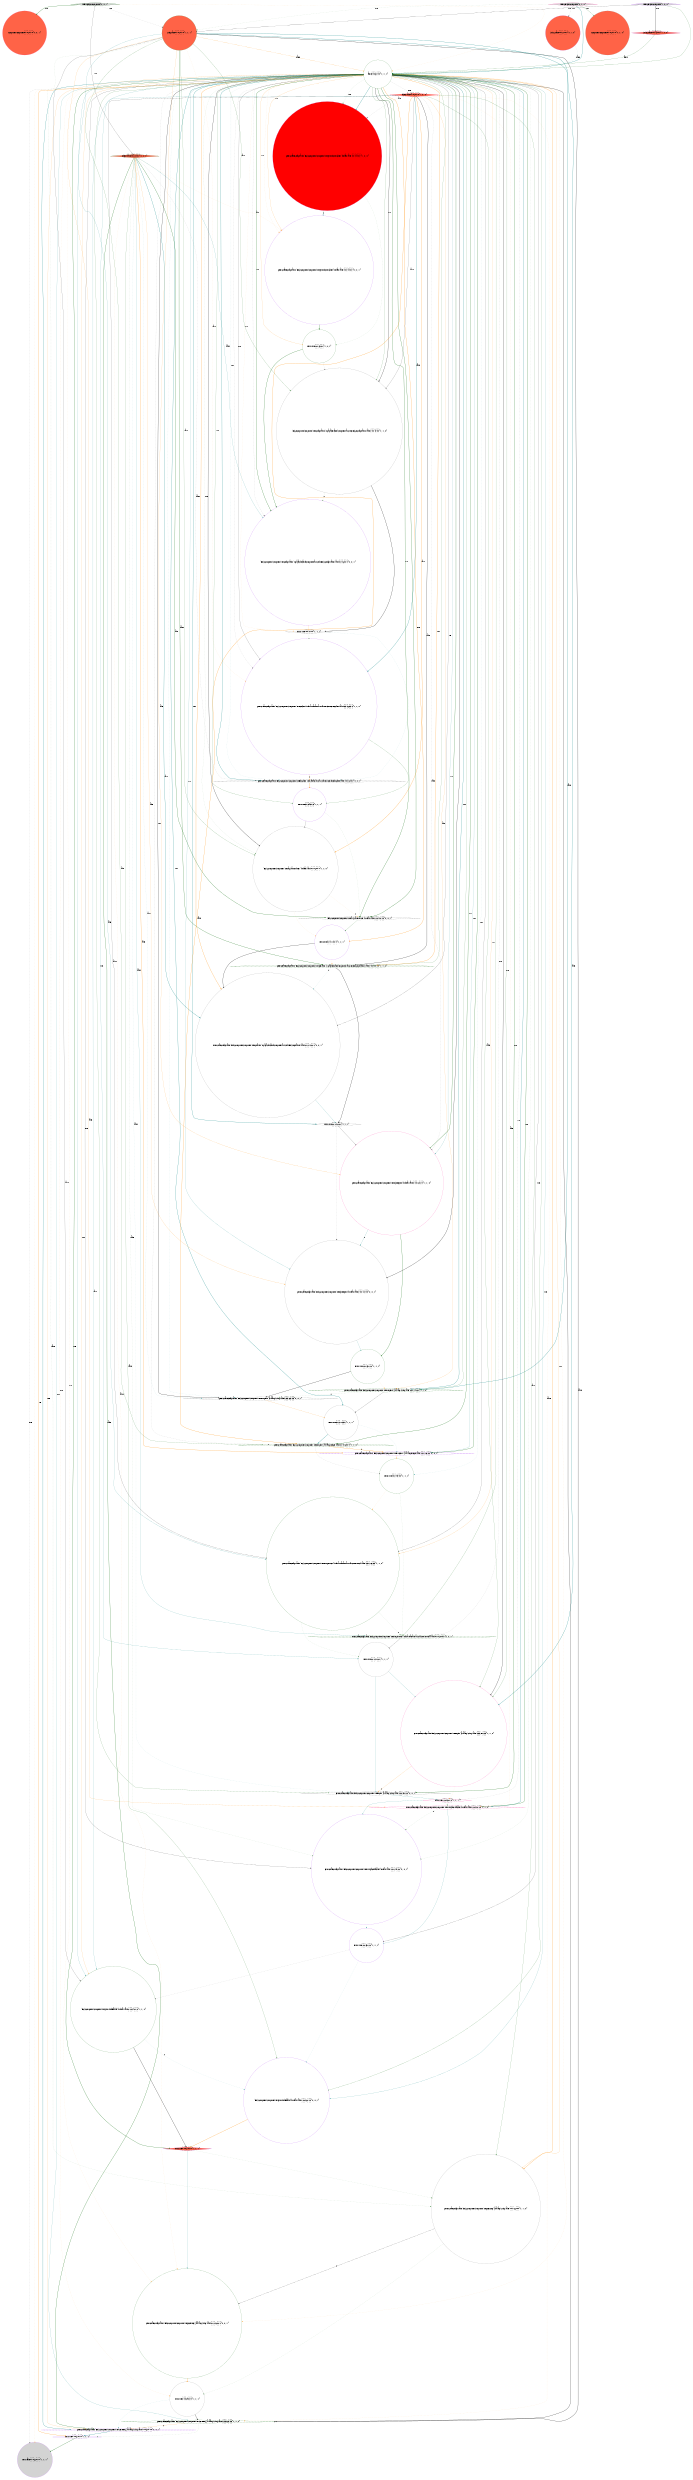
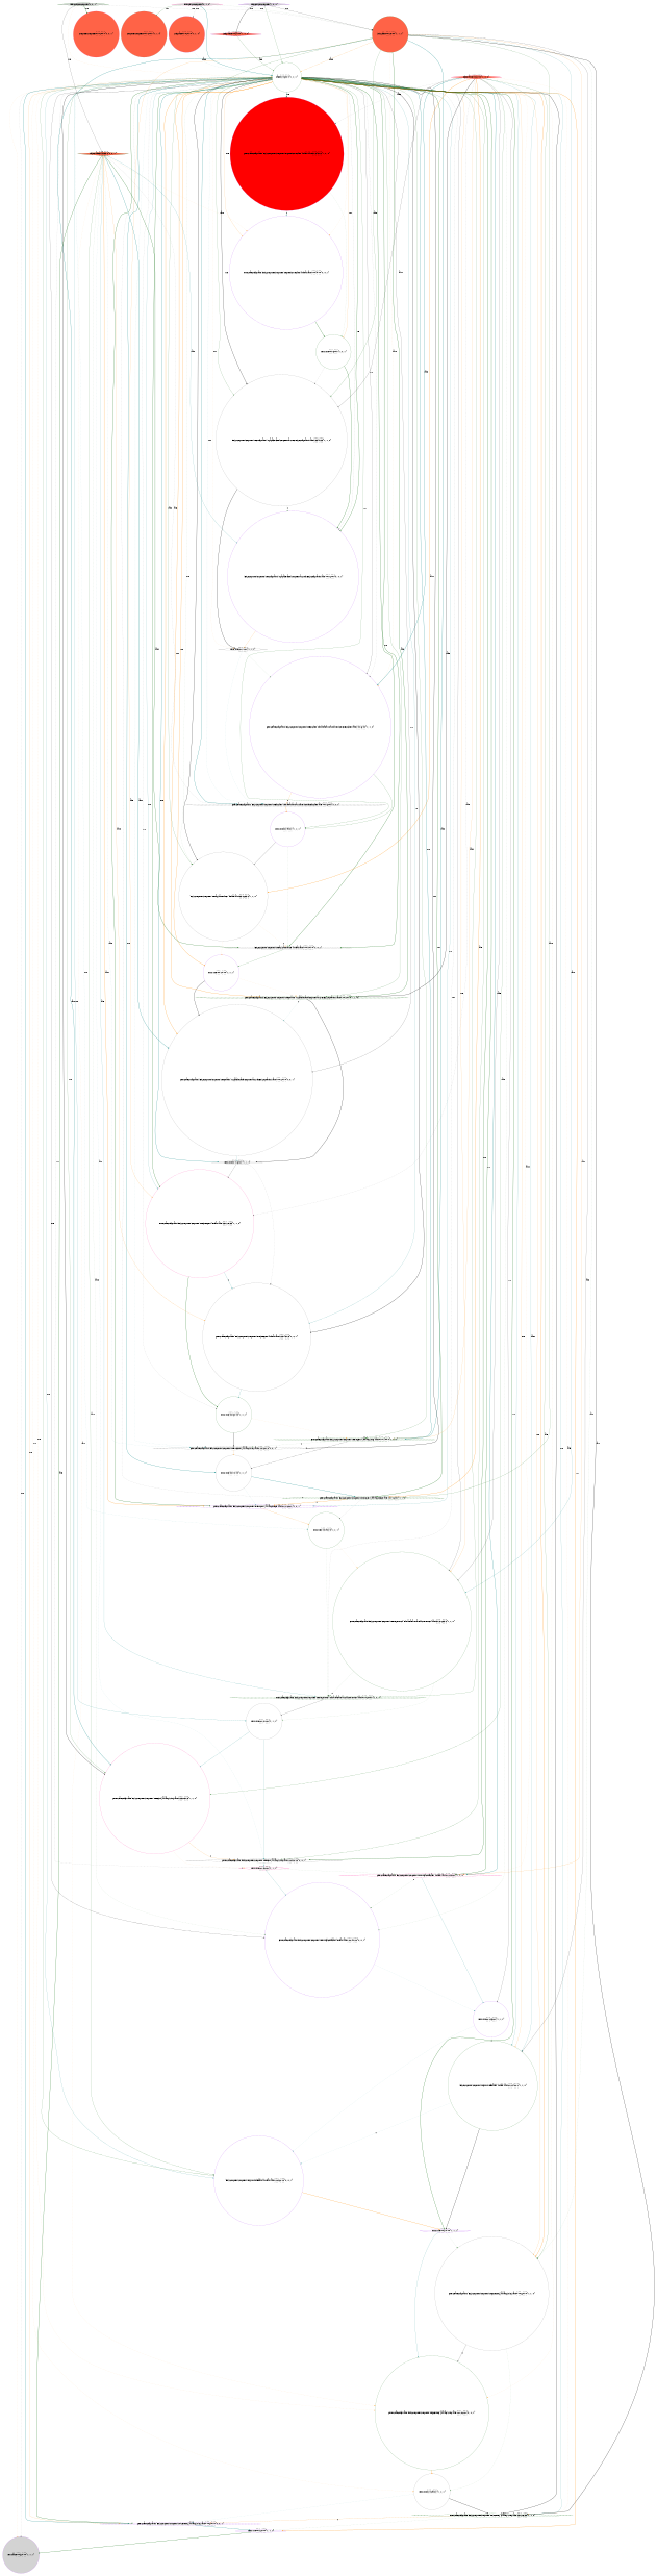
  digraph {
    node [color=purple fillcolor=white shape=circle style=filled]
    edge [arrowhead=normal color=darkgreen style=solid]
    n1 [label="((EKS2Component)component).setConfiguration((org.apache.camel.component.aws2.eks.EKS2Configuration)value)@@@6@@@['0', '0', '1']"]
    n2 [color=gray40 label="return true@@@7@@@['1', '1', '1']" shape=diamond]
    n3 [color=gray40 label="getOrCreateConfiguration((EKS2Component)component).setEksClient((software.amazon.awssdk.services.eks.EksClient)value)@@@8@@@['0', '0', '1']" shape=diamond]
    n4 [label="getOrCreateConfiguration((ECS2Component)component).setEcsClient((software.amazon.awssdk.services.ecs.EcsClient)value)@@@6@@@['1', '1', '0']"]
    n5 [label="return true@@@11@@@['1', '1', '1']"]
    n6 [color=darkgreen label="getOrCreateConfiguration((ECS2Component)component).setOperation((org.apache.camel.component.aws2.ecs.ECS2Operations)value)@@@10@@@['1', '1', '0']" shape=diamond]
    n7 [color=gray40 label="getOrCreateConfiguration((EKS2Component)component).setOperation((org.apache.camel.component.aws2.eks.EKS2Operations)value)@@@12@@@['0', '0', '1']"]
    n8 [color=gray40 label="return true@@@13@@@['1', '1', '1']" shape=diamond]
    n9 [color=darkgreen label="getOrCreateConfiguration((ECS2Component)component).setProxyProtocol((software.amazon.awssdk.core.Protocol)value)@@@18@@@['1', '1', '0']"]
    n10 [color=gray40 label="return true@@@21@@@['1', '1', '1']"]
    n11 [color=darkgreen label="getOrCreateConfiguration((EKS2Component)component).setProxyProtocol((software.amazon.awssdk.core.Protocol)value)@@@20@@@['0', '0', '1']" shape=diamond]
    n12 [color=gray40 label="getOrCreateConfiguration((EKS2Component)component).setRegion((java.lang.String)value)@@@22@@@['0', '0', '1']" shape=diamond]
    n13 [color=deeppink label="getOrCreateConfiguration((ECS2Component)component).setRegion((java.lang.String)value)@@@20@@@['1', '1', '0']"]
    n14 [fillcolor=lightgray label="return false@@@32@@@['1', '1', '1']"]
    n15 [color=deeppink label="getOrCreateConfiguration((ECS2Component)component).setTrustAllCertificates((boolean)value)@@@22@@@['1', '1', '0']" shape=diamond]
    n16 [label="return true@@@25@@@['1', '1', '1']"]
    n17 [label="getOrCreateConfiguration((EKS2Component)component).setTrustAllCertificates((boolean)value)@@@24@@@['0', '0', '1']"]
    n18 [label="((EKS2Component)component).setAutowiredEnabled((boolean)value)@@@26@@@['0', '0', '1']"]
    n19 [color=darkgreen label="((ECS2Component)component).setAutowiredEnabled((boolean)value)@@@24@@@['1', '1', '0']"]
    n20 [color=deeppink fillcolor=lightgray label="setPropertyOnComponent['0', '1', '0']" shape=diamond]
    n21 [color=darkgreen fillcolor=tomato label="String name@@@2@@@['1', '1', '1']"]
    n22 [color=darkgreen label="name@@@3@@@['1', '1', '1']"]
    n23 [color=gray40 fillcolor=tomato label="Component component@@@2@@@['0', '1', '0']"]
    n24 [fillcolor=tomato label="String name@@@2@@@['0', '1', '0']"]
    n25 [color=darkgreen label="getOrCreateConfiguration((ECS2Component)component).setProxyHost((java.lang.String)value)@@@14@@@['1', '1', '0']" shape=diamond]
    n26 [color=darkgreen label="getOrCreateConfiguration((ECS2Component)component).setProxyPort((java.lang.Integer)value)@@@16@@@['1', '1', '0']" shape=diamond]
    n27 [color=gray40 label="((ECS2Component)component).setConfiguration((org.apache.camel.component.aws2.ecs.ECS2Configuration)value)@@@4@@@['1', '1', '0']"]
    n28 [color=deeppink label="getOrCreateConfiguration((ECS2Component)component).setPojoRequest((boolean)value)@@@12@@@['1', '1', '0']"]
    n29 [color=gray40 label="getOrCreateConfiguration((ECS2Component)component).setAccessKey((java.lang.String)value)@@@26@@@['1', '1', '0']"]
    n30 [color=darkgreen label="getOrCreateConfiguration((ECS2Component)component).setSecretKey((java.lang.String)value)@@@28@@@['1', '1', '0']" shape=diamond]
    n31 [color=gray40 label="((ECS2Component)component).setLazyStartProducer((boolean)value)@@@8@@@['1', '1', '0']"]
    n32 [label="getOrCreateConfiguration((EKS2Component)component).setAutoDiscoverClient((boolean)value)@@@4@@@['0', '0', '1']"]
    n33 [color=darkgreen label="return true@@@5@@@['1', '0', '1']"]
    n34 [color=deeppink label="return true@@@23@@@['1', '1', '1']" shape=diamond]
    n35 [color=darkgreen label="return true@@@15@@@['1', '1', '1']"]
    n36 [color=gray40 label="getOrCreateConfiguration((EKS2Component)component).setProxyHost((java.lang.String)value)@@@16@@@['0', '0', '1']" shape=diamond]
    n37 [label="return true@@@9@@@['1', '1', '1']"]
    n38 [color=gray40 label="return true@@@17@@@['1', '1', '1']"]
    n39 [label="getOrCreateConfiguration((EKS2Component)component).setProxyPort((java.lang.Integer)value)@@@18@@@['0', '0', '1']" shape=diamond]
    n40 [color=gray40 label="getOrCreateConfiguration((EKS2Component)component).setPojoRequest((boolean)value)@@@14@@@['0', '0', '1']"]
    n41 [fillcolor=red label="getOrCreateConfiguration((ECS2Component)component).setAutoDiscoverClient((boolean)value)@@@4@@@['1', '0', '0']"]
    n42 [color=gray40 label="((EKS2Component)component).setLazyStartProducer((boolean)value)@@@10@@@['0', '0', '1']" shape=diamond]
    n43 [color=darkgreen label="return true@@@19@@@['1', '1', '1']"]
    n44 [label="return true@@@31@@@['1', '1', '1']" shape=diamond]
-   n45 [fillcolor=tomato label="return true@@@27@@@['1', '1', '1']" shape=diamond]
+   n45 [label="return true@@@27@@@['1', '1', '1']" shape=diamond]
    n46 [color=darkgreen label="getOrCreateConfiguration((EKS2Component)component).setAccessKey((java.lang.String)value)@@@28@@@['0', '0', '1']"]
    n47 [label="getOrCreateConfiguration((EKS2Component)component).setSecretKey((java.lang.String)value)@@@30@@@['0', '0', '1']" shape=diamond]
    n48 [color=gray40 label="return true@@@29@@@['1', '1', '1']"]
    n49 [fillcolor=tomato label="String name@@@2@@@['1', '0', '0']" shape=diamond]
    n50 [color=darkgreen fillcolor=tomato label="Object value@@@2@@@['0', '0', '1']" shape=diamond]
    n51 [color=darkgreen fillcolor=lightgray label="setPropertyOnComponent['0', '0', '1']" shape=diamond]
    n52 [color=deeppink fillcolor=tomato label="Component component@@@2@@@['0', '0', '1']"]
    n53 [fillcolor=lightgray label="setPropertyOnComponent['1', '0', '0']" shape=diamond]
    n54 [color=deeppink fillcolor=tomato label="Object value@@@2@@@['1', '0', '0']" shape=diamond]
    n1 -> n2 [arrowhead=tee color=darkorange]
    n2 -> n3 [arrowhead=tee color=teal style=dotted]
    n2 -> n4 [arrowhead=tee style=dotted]
    n3 -> n37 [arrowhead=tee color=darkorange style=bold]
    n4 -> n3 [arrowhead=tee color=darkorange label=0]
    n4 -> n37 [arrowhead=tee]
    n5 -> n6 [color=darkorange style=dotted]
    n5 -> n7 [arrowhead=tee color=black style=bold]
    n6 -> n7 [arrowhead=tee color=teal label=0 style=dotted]
    n6 -> n8 [color=black style=bold]
    n7 -> n8 [arrowhead=tee color=teal]
    n8 -> n28 [arrowhead=tee color=black]
    n8 -> n40 [color=black style=dotted]
    n9 -> n10 [arrowhead=tee style=dotted]
    n9 -> n11 [label=0 style=dotted]
    n10 -> n12 [arrowhead=tee color=teal]
    n10 -> n13 [arrowhead=tee color=teal]
    n11 -> n10 [arrowhead=tee color=black]
    n12 -> n34 [color=teal]
    n13 -> n12 [color=darkorange label=0]
    n13 -> n34 [color=darkorange style=dotted]
    n15 -> n16 [arrowhead=tee color=teal]
    n15 -> n17 [label=0 style=dotted]
    n16 -> n18 [arrowhead=tee color=teal style=dotted]
    n16 -> n19 [arrowhead=tee color=black style=dotted]
    n17 -> n16 [color=teal style=dotted]
    n18 -> n45 [color=darkorange style=bold]
    n19 -> n18 [color=teal label=0 style=dotted]
    n19 -> n45 [color=black style=bold]
    n20 -> n21 [label=true style=dotted]
    n20 -> n22 [color=teal style=bold]
    n20 -> n23 [arrowhead=tee label=true]
    n20 -> n24 [color=black label=true style=dotted]
    n21 -> n4 [arrowhead=tee color=darkorange label=value style=dotted]
    n21 -> n6 [label=value style=bold]
    n21 -> n9 [color=teal label=value]
    n21 -> n13 [arrowhead=tee color=teal label=value style=bold]
    n21 -> n15 [arrowhead=tee color=darkorange label=value]
    n21 -> n19 [color=black label=value]
    n21 -> n22 [color=darkorange label=name]
    n21 -> n25 [color=teal label=value style=bold]
    n21 -> n26 [arrowhead=tee label=value]
    n21 -> n27 [label=value]
    n21 -> n28 [arrowhead=tee color=darkorange label=value]
    n21 -> n29 [label=value style=dotted]
    n21 -> n30 [arrowhead=tee color=black label=value style=bold]
    n21 -> n31 [label=value]
    n22 -> n1 [color=black style=dotted]
    n22 -> n1 [arrowhead=tee label=true style=bold]
    n22 -> n2 [arrowhead=tee color=darkorange label=true style=dotted]
    n22 -> n3 [color=teal style=bold]
    n22 -> n3 [color=teal label=true style=dotted]
    n22 -> n4 [arrowhead=tee color=black label=true]
    n22 -> n4 [arrowhead=tee color=black style=dotted]
    n22 -> n5 [arrowhead=tee color=darkorange label=true style=bold]
    n22 -> n6 [arrowhead=tee color=darkorange label=true style=bold]
    n22 -> n6
    n22 -> n7 [color=darkorange style=bold]
    n22 -> n7 [arrowhead=tee color=black label=true]
    n22 -> n8 [color=teal label=true style=bold]
    n22 -> n9 [color=darkorange label=true]
    n22 -> n9 [arrowhead=tee color=black]
    n22 -> n10 [color=teal label=true]
    n22 -> n11 [arrowhead=tee]
    n22 -> n11 [color=black label=true style=dotted]
    n22 -> n12 [arrowhead=tee]
    n22 -> n12 [label=true style=bold]
    n22 -> n13 [label=true]
    n22 -> n13 [arrowhead=tee color=black style=bold]
    n22 -> n14 [arrowhead=tee color=black label=true style=dotted]
    n22 -> n14 [arrowhead=tee color=darkorange style=dotted]
    n22 -> n15 [color=teal style=bold]
    n22 -> n15 [label=true style=bold]
    n22 -> n16 [arrowhead=tee color=black label=true]
    n22 -> n17 [arrowhead=tee style=dotted]
    n22 -> n17 [color=black label=true]
    n22 -> n18 [arrowhead=tee]
    n22 -> n18 [color=teal label=true]
    n22 -> n19 [color=teal]
    n22 -> n19 [arrowhead=tee color=darkorange label=true]
    n22 -> n25 [arrowhead=tee color=teal label=true style=bold]
    n22 -> n25
    n22 -> n26 [label=true style=bold]
    n22 -> n26 [color=black style=dotted]
    n22 -> n27 [arrowhead=tee]
    n22 -> n27 [color=black label=true style=bold]
    n22 -> n28 [color=teal label=true]
    n22 -> n28 [arrowhead=tee style=bold]
    n22 -> n29 [color=darkorange style=bold]
    n22 -> n29 [arrowhead=tee color=darkorange label=true]
    n22 -> n30 [arrowhead=tee color=teal label=true]
    n22 -> n30 [color=black style=bold]
    n22 -> n31 [arrowhead=tee color=black style=bold]
    n22 -> n31 [arrowhead=tee label=true style=dotted]
    n22 -> n32 [color=darkorange style=dotted]
    n22 -> n32 [arrowhead=tee color=darkorange label=true]
    n22 -> n33 [arrowhead=tee color=darkorange label=true]
    n22 -> n34 [arrowhead=tee color=black label=true style=dotted]
-   n22 -> n54 [arrowhead=tee color=black label=true style=dotted]
+   n22 -> n35 [arrowhead=tee color=black label=true style=dotted]
    n22 -> n36 [arrowhead=tee color=black label=true style=bold]
    n22 -> n36 [color=teal style=dotted]
    n22 -> n37 [label=true]
    n22 -> n38 [color=teal label=true style=bold]
    n22 -> n39 [color=teal label=true]
    n22 -> n39 [arrowhead=tee style=bold]
    n22 -> n40 [arrowhead=tee color=teal label=true]
    n22 -> n40 [arrowhead=tee color=black style=bold]
    n22 -> n41 [label=true style=dotted]
    n22 -> n41 [arrowhead=tee color=teal style=bold]
    n22 -> n42 [arrowhead=tee label=true style=bold]
    n22 -> n42 [style=bold]
    n22 -> n43 [color=teal label=true style=dotted]
    n22 -> n44 [color=darkorange label=true style=bold]
    n22 -> n45 [arrowhead=tee label=true style=bold]
    n22 -> n46 [color=darkorange style=dotted]
    n22 -> n46 [arrowhead=tee color=darkorange label=true style=dotted]
    n22 -> n47 [color=teal style=bold]
    n22 -> n47 [color=darkorange label=true]
    n22 -> n48 [color=darkorange label=true style=dotted]
    n24 -> n22 [arrowhead=tee color=teal label=name style=dotted]
    n25 -> n36 [arrowhead=tee label=0 style=dotted]
    n25 -> n38 [color=black]
    n26 -> n39 [color=darkorange label=0 style=bold]
    n26 -> n43 [arrowhead=tee color=black style=dotted]
    n27 -> n1 [arrowhead=tee label=0 style=dotted]
    n27 -> n2 [color=black style=bold]
    n28 -> n35 [arrowhead=tee style=bold]
    n28 -> n40 [color=teal label=0]
    n29 -> n46 [color=black label=0]
    n29 -> n48 [arrowhead=tee style=dotted]
    n30 -> n44 [arrowhead=tee style=dotted]
    n30 -> n47 [arrowhead=tee color=darkorange label=0]
    n31 -> n5 [arrowhead=tee color=darkorange style=dotted]
    n31 -> n42 [arrowhead=tee color=darkorange label=0 style=dotted]
    n32 -> n33 [style=bold]
    n33 -> n1 [style=bold]
    n33 -> n27 [arrowhead=tee color=black style=dotted]
    n34 -> n15 [style=dotted]
    n34 -> n17 [arrowhead=tee color=teal]
    n35 -> n25 [color=darkorange style=dotted]
    n35 -> n36 [color=black style=bold]
    n36 -> n38 [arrowhead=tee color=darkorange]
    n37 -> n31 [arrowhead=tee color=black]
    n37 -> n42 [arrowhead=tee style=dotted]
    n38 -> n26 [color=teal style=bold]
    n38 -> n39 [arrowhead=tee color=teal style=dotted]
    n39 -> n43 [color=darkorange]
    n40 -> n35 [arrowhead=tee color=teal]
    n41 -> n32 [color=teal label=0]
    n41 -> n33 [arrowhead=tee style=dotted]
    n42 -> n5
    n43 -> n9 [color=darkorange style=dotted]
    n43 -> n11 [arrowhead=tee style=dotted]
    n44 -> n14 [arrowhead=tee style=bold]
    n45 -> n29 [style=dotted]
    n45 -> n46 [color=teal]
    n46 -> n48 [arrowhead=tee color=darkorange style=bold]
    n47 -> n44 [color=teal style=bold]
    n48 -> n30 [color=black style=bold]
    n48 -> n47 [color=teal style=dotted]
    n49 -> n22 [arrowhead=tee label=name]
    n50 -> n1 [arrowhead=tee color=teal label=value]
    n50 -> n3 [color=black label=value style=dotted]
    n50 -> n7 [color=teal label=value style=bold]
    n50 -> n11 [arrowhead=tee color=teal label=value]
    n50 -> n12 [arrowhead=tee color=teal label=value style=dotted]
    n50 -> n17 [arrowhead=tee label=value style=dotted]
    n50 -> n18 [label=value]
    n50 -> n32 [color=darkorange label=value style=dotted]
    n50 -> n36 [color=teal label=value style=dotted]
    n50 -> n39 [arrowhead=tee color=darkorange label=value style=bold]
    n50 -> n40 [color=darkorange label=value]
    n50 -> n42 [label=value style=bold]
    n50 -> n46 [color=darkorange label=value style=dotted]
    n50 -> n47 [arrowhead=tee label=value style=bold]
    n51 -> n21 [color=black label=true style=dotted]
    n51 -> n22 [color=darkorange style=dotted]
    n51 -> n50 [arrowhead=tee color=black label=true]
    n51 -> n52 [arrowhead=tee label=true style=bold]
    n53 -> n21 [arrowhead=tee color=black label=true]
    n53 -> n22
    n53 -> n49 [arrowhead=tee color=black label=true style=bold]
    n54 -> n4 [color=teal label=value style=bold]
    n54 -> n6 [arrowhead=tee color=black label=value style=bold]
    n54 -> n9 [arrowhead=tee color=black label=value]
    n54 -> n13 [label=value]
    n54 -> n15 [arrowhead=tee color=darkorange label=value style=dotted]
    n54 -> n19 [color=teal label=value]
    n54 -> n25 [color=darkorange label=value]
    n54 -> n26 [color=darkorange label=value style=bold]
    n54 -> n27 [arrowhead=tee color=black label=value]
    n54 -> n28 [arrowhead=tee color=black label=value style=dotted]
    n54 -> n29 [label=value]
    n54 -> n30 [color=darkorange label=value style=dotted]
    n54 -> n31 [color=darkorange label=value style=bold]
    n54 -> n41 [color=black label=value style=dotted]
  }
